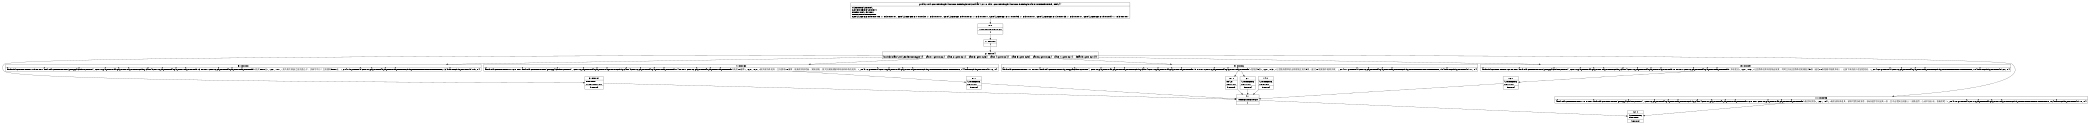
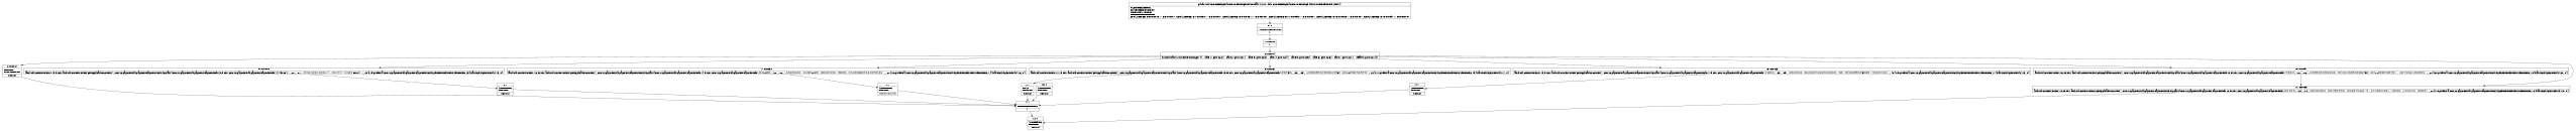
  digraph {
    node [shape=record]
    n1 [label="{0\:\ ?|MTH_ENTER_BLOCK\l|l}"]
    n2 [label="{1\:\ 0x0000|l}"]
    n3 [label="{2\:\ 0x0004|lswitch(main.SMSSender.smsType) \{l    case 1: goto L22;l    case 2: goto L21;l    case 3: goto L23;l    case 4: goto L24;l    case 5: goto L25;l    case 6: goto L26;l    case 7: goto L27;l    default: goto L21;l\}l}"]
    n4 [label="{3\:\ 0x0007|RETURN\lTYPE_RETURN\l|lreturnl}"]
    n5 [label="{5\:\ 0x0008|landroid.content.Intent r15 = new android.content.Intent(getApplicationContext(), com.uc.paymentsdk.payment.PaymentsActivity.class)lcom.uc.paymentsdk.payment.PaymentInfo r3 = new com.uc.paymentsdk.payment.PaymentInfo(\"购买5000金\", \"22\", \"01\", \"身为四大家族之首的贵公子，没钱可不行！立刻拥有5000金。\", 20)lr15.putExtra(com.uc.paymentsdk.payment.PaymentsActivity.EXTRA_KEY_PAYMENTINFO, r3)lstartActivityForResult(r15, 0)l}"]
    n6 [label="{7\:\ 0x0030|landroid.content.Intent r16 = new android.content.Intent(getApplicationContext(), com.uc.paymentsdk.payment.PaymentsActivity.class)lcom.uc.paymentsdk.payment.PaymentInfo r4 = new com.uc.paymentsdk.payment.PaymentInfo(\"购买10徽章\", \"22\", \"02\", \"购买该特殊道具，立刻拥有10徽章，能购买双倍经验，宠物技能，强大的宠物捕获球等各种神奇的道具。\", 20)lr16.putExtra(com.uc.paymentsdk.payment.PaymentsActivity.EXTRA_KEY_PAYMENTINFO, r4)lstartActivityForResult(r16, 0)l}"]
    n7 [label="{9\:\ 0x0061|landroid.content.Intent r17 = new android.content.Intent(getApplicationContext(), com.uc.paymentsdk.payment.PaymentsActivity.class)lcom.uc.paymentsdk.payment.PaymentInfo r5 = new com.uc.paymentsdk.payment.PaymentInfo(\"宠物升5级\", \"22\", \"03\", \"让您随身携带的全部宠物立刻升5级（超过70级宠物不能再升级）\", 20)lr17.putExtra(com.uc.paymentsdk.payment.PaymentsActivity.EXTRA_KEY_PAYMENTINFO, r5)lstartActivityForResult(r17, 0)l}"]
    n8 [label="{11\:\ 0x0093|landroid.content.Intent r18 = new android.content.Intent(getApplicationContext(), com.uc.paymentsdk.payment.PaymentsActivity.class)lcom.uc.paymentsdk.payment.PaymentInfo r6 = new com.uc.paymentsdk.payment.PaymentInfo(\"购买奇异兽\", \"22\", \"04\", \"购买该特殊道具，获得可爱的奇异兽，移动速度可以提高一倍，且不会遇到任何敌人！无限使用，心动不如行动，快购买吧！\", 20)lr18.putExtra(com.uc.paymentsdk.payment.PaymentsActivity.EXTRA_KEY_PAYMENTINFO, r6)lstartActivityForResult(r18, 0)l}"]
+   n9 [label="{13\:\ 0x00c5|landroid.content.Intent r19 = new android.content.Intent(getApplicationContext(), com.uc.paymentsdk.payment.PaymentsActivity.class)lcom.uc.paymentsdk.payment.PaymentInfo r7 = new com.uc.paymentsdk.payment.PaymentInfo(\"正版验证\", \"22\", \"05\", \"游戏试玩结束，购买此项将开启后续所有游戏内容、地图。同时将免费赠送您5枚徽章（可购买强力道具）\", 40)lr19.putExtra(com.uc.paymentsdk.payment.PaymentsActivity.EXTRA_KEY_PAYMENTINFO, r7)lstartActivityForResult(r19, 0)l}"]
    n10 [label="{15\:\ 0x00f7|landroid.content.Intent r20 = new android.content.Intent(getApplicationContext(), com.uc.paymentsdk.payment.PaymentsActivity.class)lcom.uc.paymentsdk.payment.PaymentInfo r8 = new com.uc.paymentsdk.payment.PaymentInfo(\"升级复活\", \"22\", \"06\", \"让您携带的所有宠物全恢复，同时立刻让您携带的宠物提升5级（超过70级宠物不能再升级），让接下来的战斗变的更轻松。\", 20)lr20.putExtra(com.uc.paymentsdk.payment.PaymentsActivity.EXTRA_KEY_PAYMENTINFO, r8)lstartActivityForResult(r20, 0)l}"]
    n11 [label="{4\:\ ?|MTH_EXIT_BLOCK\l|l}"]
    n12 [label="{6\:\ ?|SYNTHETIC\lRETURN\l|lreturnl}"]
-   n13 [label="{8\:\ ?|SYNTHETIC\lRETURN\l|lreturnl}"]
+   n13 [label="{8\:\ ?|SYNTHETIC\lRETURN\l|级宠物不能再升级}"]
    n14 [label="{10\:\ ?|POST\lRETURN\l|lreturnl}"]
    n15 [label="{12\:\ ?|SYNTHETIC\lRETURN\l|lreturnl}"]
-   n16 [label="{14\:\ ?|SYNTHETIC\lNEEDED\l|lreturnl}"]
+   n16 [label="{14\:\ ?|SYNTHETIC\lRETURN\l|lreturnl}"]
    n17 [label="{16\:\ ?|SYNTHETIC\lRETURN\l|lreturnl}"]
    n18 [label="{public void com.PetKing5_480x800.PetKing5.setSmshah((r21v0 'this' com.PetKing5_480x800.PetKing5 A[IMMUTABLE_TYPE, THIS]))  | USE_LINES_HINTS\lCOMPUTE_POST_DOM\lTYPE_VARS: EMPTY\lINLINE_NOT_NEEDED\lCROSS_EDGE: B:5:0x0008 \-\> B:3:0x0007, CROSS_EDGE: B:7:0x0030 \-\> B:3:0x0007, CROSS_EDGE: B:9:0x0061 \-\> B:3:0x0007, CROSS_EDGE: B:11:0x0093 \-\> B:3:0x0007, CROSS_EDGE: B:13:0x00c5 \-\> B:3:0x0007, CROSS_EDGE: B:15:0x00f7 \-\> B:3:0x0007\l}"]
    n1 -> n2
    n2 -> n3
    n3 -> n4
    n3 -> n5
    n3 -> n6
    n3 -> n7
    n3 -> n8
+   n3 -> n9
    n3 -> n10
    n4 -> n11
-   n7 -> n12
+   n5 -> n12
    n6 -> n13
    n7 -> n14
    n8 -> n15
-   n10 -> n17
+   n9 -> n16
+   n10 -> n8
    n11 -> n15
    n12 -> n11
    n13 -> n11
    n14 -> n11
    n16 -> n11
    n17 -> n11
    n18 -> n1
  }
